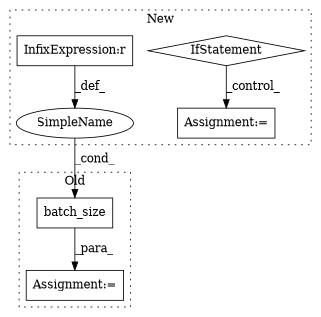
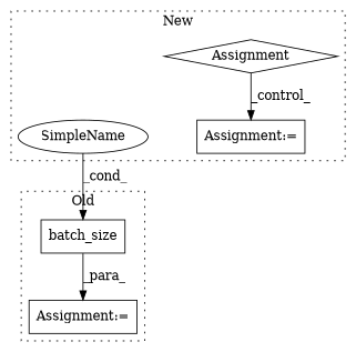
  digraph {
    node [a=7 l=1 shape=box]
    n1 [a=32 l=12 label=batch_size s=952]
    n2 [label="Assignment:=" s=946]
-   n3 [a=25 l="4,2" label=IfStatement s="475,502" shape=diamond]
+   n3 [a=25 l="4,2" label=Assignment s="475,502" shape=diamond]
    n4 [a=42 label=SimpleName shape=ellipse l=""]
    n5 [label="Assignment:=" s=675]
-   n6 [a=27 l=4 label="InfixExpression:r" s=494]
    subgraph cluster_1 {
      label=Old
      style=dotted
      n1
      n2
    }
    subgraph cluster_2 {
      label=New
      style=dotted
      n3
      n4
      n5
-     n6
    }
    n1 -> n2 [label=_para_]
    n3 -> n5 [label=_control_]
    n4 -> n1 [label=_cond_]
-   n6 -> n4 [label=_def_]
  }
